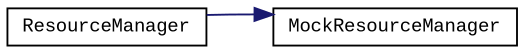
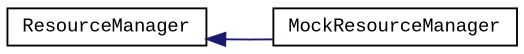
  digraph {
    rankdir=LR
    fontname="Liberation Mono"
    node [color=black fillcolor=white fontname="Liberation Mono" fontsize=10 shape=record style=filled]
    n1 [height=0.2 label=ResourceManager width=0.4]
    n2 [height=0.2 label=MockResourceManager width=0.4]
-   n2 -> n1 [color=midnightblue dir=back fontname="Liberation Mono" fontsize=10 labelfontname=Helvetica labelfontsize=10 style=solid]
+   n1 -> n2 [color=midnightblue dir=back fontname="Liberation Mono" fontsize=10 labelfontname=Helvetica labelfontsize=10 style=solid]
  }
